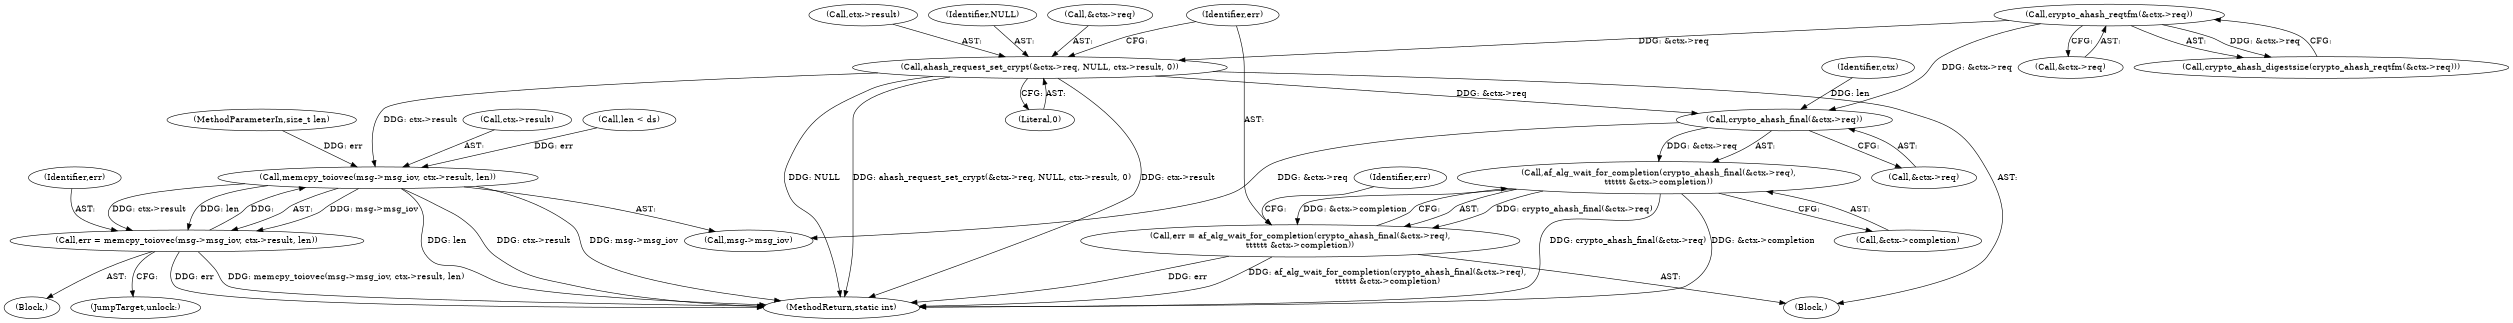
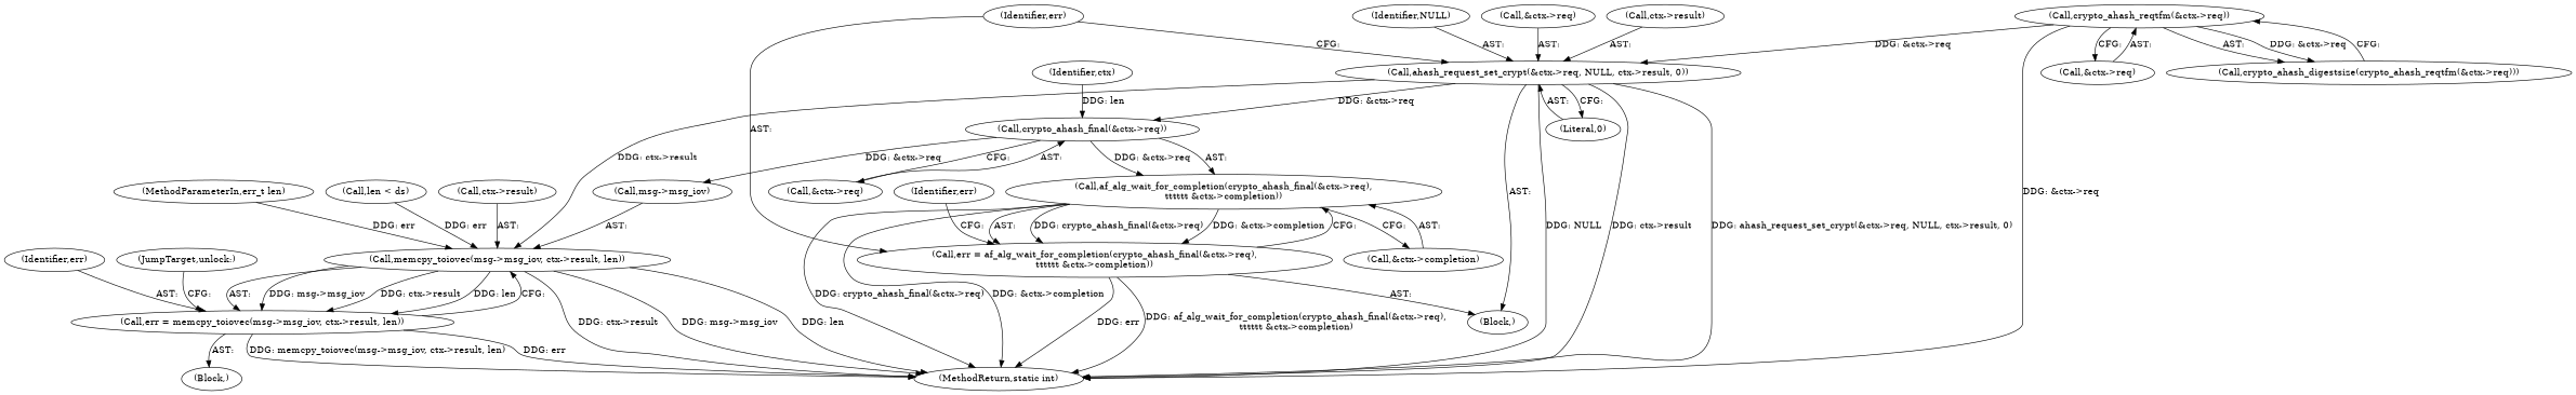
  digraph {
    n1 [label="(Call,ahash_request_set_crypt(&ctx->req, NULL, ctx->result, 0))"]
    n2 [label="(Call,crypto_ahash_final(&ctx->req))"]
    n3 [label="(Call,memcpy_toiovec(msg->msg_iov, ctx->result, len))"]
    n4 [label="(Block,)"]
    n5 [label="(Literal,0)"]
    n6 [label="(MethodReturn,static int)"]
    n7 [label="(Call,af_alg_wait_for_completion(crypto_ahash_final(&ctx->req),\n\t\t\t\t\t\t &ctx->completion))"]
    n8 [label="(Call,&ctx->req)"]
    n9 [label="(Call,msg->msg_iov)"]
    n10 [label="(Call,err = memcpy_toiovec(msg->msg_iov, ctx->result, len))"]
    n11 [label="(Call,crypto_ahash_reqtfm(&ctx->req))"]
    n12 [label="(Call,&ctx->req)"]
    n13 [label="(Call,crypto_ahash_digestsize(crypto_ahash_reqtfm(&ctx->req)))"]
    n14 [label="(Call,err = af_alg_wait_for_completion(crypto_ahash_final(&ctx->req),\n\t\t\t\t\t\t &ctx->completion))"]
    n15 [label="(Call,&ctx->completion)"]
    n16 [label="(Block,)"]
    n17 [label="(Identifier,err)"]
    n18 [label="(Call,len < ds)"]
    n19 [label="(Identifier,err)"]
-   n20 [label="(MethodParameterIn,size_t len)"]
+   n20 [label="(MethodParameterIn,err_t len)"]
    n21 [label="(Identifier,ctx)"]
    n22 [label="(Identifier,NULL)"]
    n23 [label="(Identifier,err)"]
    n24 [label="(Call,ctx->result)"]
    n25 [label="(Call,&ctx->req)"]
    n26 [label="(JumpTarget,unlock:)"]
    n27 [label="(Call,ctx->result)"]
    n1 -> n2 [label="DDG: &ctx->req"]
    n1 -> n3 [label="DDG: ctx->result"]
    n1 -> n4 [label="AST: "]
    n1 -> n5 [label="CFG: "]
    n1 -> n6 [label="DDG: ctx->result"]
    n1 -> n6 [label="DDG: ahash_request_set_crypt(&ctx->req, NULL, ctx->result, 0)"]
    n1 -> n6 [label="DDG: NULL"]
    n2 -> n7 [label="AST: "]
    n2 -> n7 [label="DDG: &ctx->req"]
    n2 -> n8 [label="CFG: "]
    n2 -> n9 [label="DDG: &ctx->req"]
    n3 -> n6 [label="DDG: ctx->result"]
    n3 -> n6 [label="DDG: msg->msg_iov"]
    n3 -> n6 [label="DDG: len"]
    n3 -> n10 [label="AST: "]
    n3 -> n10 [label="DDG: msg->msg_iov"]
    n3 -> n10 [label="DDG: ctx->result"]
    n3 -> n10 [label="DDG: len"]
    n5 -> n1 [label="AST: "]
    n7 -> n6 [label="DDG: crypto_ahash_final(&ctx->req)"]
    n7 -> n6 [label="DDG: &ctx->completion"]
    n7 -> n14 [label="AST: "]
    n7 -> n14 [label="DDG: crypto_ahash_final(&ctx->req)"]
    n7 -> n14 [label="DDG: &ctx->completion"]
    n7 -> n15 [label="CFG: "]
    n8 -> n2 [label="AST: "]
-   n3 -> n9 [label="AST: "]
-   n10 -> n3 [label="DDG: "]
+   n9 -> n3 [label="AST: "]
+   n10 -> n3 [label="CFG: "]
    n10 -> n6 [label="DDG: err"]
    n10 -> n6 [label="DDG: memcpy_toiovec(msg->msg_iov, ctx->result, len)"]
    n10 -> n16 [label="AST: "]
    n11 -> n1 [label="DDG: &ctx->req"]
-   n11 -> n2 [label="DDG: &ctx->req"]
+   n11 -> n6 [label="DDG: &ctx->req"]
    n11 -> n12 [label="CFG: "]
    n11 -> n13 [label="AST: "]
    n11 -> n13 [label="DDG: &ctx->req"]
    n12 -> n11 [label="AST: "]
    n13 -> n11 [label="CFG: "]
    n14 -> n4 [label="AST: "]
    n14 -> n6 [label="DDG: err"]
    n14 -> n6 [label="DDG: af_alg_wait_for_completion(crypto_ahash_final(&ctx->req),\n\t\t\t\t\t\t &ctx->completion)"]
    n14 -> n7 [label="CFG: "]
    n15 -> n7 [label="AST: "]
    n17 -> n10 [label="AST: "]
    n18 -> n3 [label="DDG: err"]
    n19 -> n14 [label="CFG: "]
    n20 -> n3 [label="DDG: err"]
    n21 -> n2 [label="DDG: len"]
    n22 -> n1 [label="AST: "]
    n23 -> n1 [label="CFG: "]
    n23 -> n14 [label="AST: "]
    n24 -> n3 [label="AST: "]
    n25 -> n1 [label="AST: "]
-   n10 -> n26 [label="CFG: "]
+   n26 -> n10 [label="CFG: "]
    n27 -> n1 [label="AST: "]
  }
